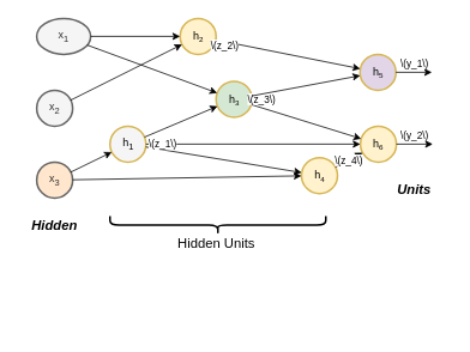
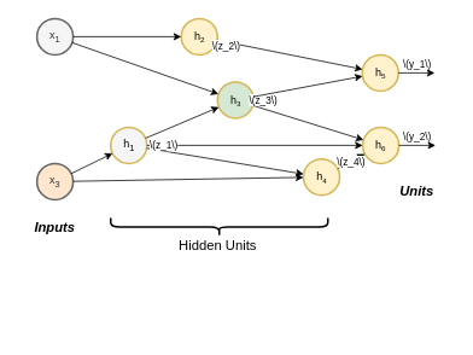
  <mxCell id="0" />
  <mxCell id="1" parent="0" />
  <mxCell id="2" value="h&lt;span style=&quot;font-size: 10px&quot;&gt;&lt;sub&gt;3&lt;/sub&gt;&lt;/span&gt;" style="ellipse;whiteSpace=wrap;html=1;aspect=fixed;fillColor=#d5e8d4;strokeColor=#d6b656;strokeWidth=2;" parent="1" vertex="1"><mxGeometry x="239.5" y="90" width="40" height="40" as="geometry" /></mxCell>
  <mxCell id="3" value="h&lt;span style=&quot;font-size: 10px&quot;&gt;&lt;sub&gt;4&lt;/sub&gt;&lt;/span&gt;" style="ellipse;whiteSpace=wrap;html=1;aspect=fixed;fillColor=#fff2cc;strokeColor=#d6b656;strokeWidth=2;" parent="1" vertex="1"><mxGeometry x="334.5" y="175" width="40" height="40" as="geometry" /></mxCell>
- <mxCell id="4" value="h&lt;span style=&quot;font-size: 10px&quot;&gt;&lt;sub&gt;5&lt;/sub&gt;&lt;/span&gt;" style="ellipse;whiteSpace=wrap;html=1;aspect=fixed;fillColor=#e1d5e7;strokeColor=#d6b656;strokeWidth=2;" parent="1" vertex="1"><mxGeometry x="399.5" y="60" width="40" height="40" as="geometry" /></mxCell>
+ <mxCell id="4" value="h&lt;span style=&quot;font-size: 10px&quot;&gt;&lt;sub&gt;5&lt;/sub&gt;&lt;/span&gt;" style="ellipse;whiteSpace=wrap;html=1;aspect=fixed;fillColor=#fff2cc;strokeColor=#d6b656;strokeWidth=2;" parent="1" vertex="1"><mxGeometry x="399.5" y="60" width="40" height="40" as="geometry" /></mxCell>
  <mxCell id="5" value="h&lt;sub&gt;1&lt;/sub&gt;" style="ellipse;whiteSpace=wrap;html=1;aspect=fixed;fillColor=#f5f5f5;strokeColor=#d6b656;strokeWidth=2;" parent="1" vertex="1"><mxGeometry x="121.5" y="140" width="40" height="40" as="geometry" /></mxCell>
  <mxCell id="6" value="h&lt;span style=&quot;font-size: 10px&quot;&gt;&lt;sub&gt;2&lt;/sub&gt;&lt;/span&gt;" style="ellipse;whiteSpace=wrap;html=1;aspect=fixed;fillColor=#fff2cc;strokeColor=#d6b656;strokeWidth=2;" parent="1" vertex="1"><mxGeometry x="199.5" y="20" width="40" height="40" as="geometry" /></mxCell>
  <mxCell id="7" value="h&lt;span style=&quot;font-size: 10px&quot;&gt;&lt;sub&gt;6&lt;/sub&gt;&lt;/span&gt;" style="ellipse;whiteSpace=wrap;html=1;aspect=fixed;fillColor=#fff2cc;strokeColor=#d6b656;strokeWidth=2;" parent="1" vertex="1"><mxGeometry x="400" y="140" width="40" height="40" as="geometry" /></mxCell>
- <mxCell id="8" value="x&lt;sub&gt;1&lt;/sub&gt;" style="ellipse;whiteSpace=wrap;html=1;aspect=fixed;fillColor=#f5f5f5;strokeColor=#666666;strokeWidth=2;fontColor=#333333;" parent="1" vertex="1"><mxGeometry x="40" y="20" width="60" height="40" as="geometry" /></mxCell>
- <mxCell id="9" value="x&lt;sub&gt;2&lt;/sub&gt;" style="ellipse;whiteSpace=wrap;html=1;aspect=fixed;fillColor=#f5f5f5;strokeColor=#666666;strokeWidth=2;fontColor=#333333;" parent="1" vertex="1"><mxGeometry x="40" y="100" width="40" height="40" as="geometry" /></mxCell>
+ <mxCell id="8" value="x&lt;sub&gt;1&lt;/sub&gt;" style="ellipse;whiteSpace=wrap;html=1;aspect=fixed;fillColor=#f5f5f5;strokeColor=#666666;strokeWidth=2;fontColor=#333333;" parent="1" vertex="1"><mxGeometry x="40" y="20" width="40" height="40" as="geometry" /></mxCell>
  <mxCell id="10" value="x&lt;sub&gt;3&lt;/sub&gt;" style="ellipse;whiteSpace=wrap;html=1;aspect=fixed;fillColor=#ffe6cc;strokeColor=#666666;strokeWidth=2;fontColor=#333333;" parent="1" vertex="1"><mxGeometry x="40" y="180" width="40" height="40" as="geometry" /></mxCell>
  <mxCell id="11" value="" style="endArrow=classic;html=1;targetPerimeterSpacing=0;" parent="1" source="8" target="2" edge="1"><mxGeometry width="50" height="50" relative="1" as="geometry"><mxPoint x="90" y="40" as="sourcePoint" /><mxPoint x="90" y="240" as="targetPoint" /></mxGeometry></mxCell>
  <mxCell id="12" value="" style="endArrow=classic;html=1;targetPerimeterSpacing=0;endSize=6;sourcePerimeterSpacing=0;" parent="1" source="10" target="5" edge="1"><mxGeometry width="50" height="50" relative="1" as="geometry"><mxPoint x="100" y="60" as="sourcePoint" /><mxPoint x="150" y="120" as="targetPoint" /></mxGeometry></mxCell>
  <mxCell id="13" value="" style="endArrow=classic;html=1;targetPerimeterSpacing=0;endSize=6;sourcePerimeterSpacing=0;" parent="1" source="8" target="6" edge="1"><mxGeometry width="50" height="50" relative="1" as="geometry"><mxPoint x="90" y="210" as="sourcePoint" /><mxPoint x="170.794" y="113.047" as="targetPoint" /></mxGeometry></mxCell>
  <mxCell id="14" value="" style="endArrow=classic;html=1;targetPerimeterSpacing=0;endSize=6;sourcePerimeterSpacing=0;" parent="1" source="10" target="3" edge="1"><mxGeometry width="50" height="50" relative="1" as="geometry"><mxPoint x="100" y="220" as="sourcePoint" /><mxPoint x="180.794" y="123.047" as="targetPoint" /></mxGeometry></mxCell>
- <mxCell id="15" value="" style="endArrow=classic;html=1;targetPerimeterSpacing=0;endSize=6;sourcePerimeterSpacing=0;" parent="1" source="9" target="6" edge="1"><mxGeometry width="50" height="50" relative="1" as="geometry"><mxPoint x="79" y="160" as="sourcePoint" /><mxPoint x="200.794" y="143.047" as="targetPoint" /></mxGeometry></mxCell>
  <mxCell id="16" value="" style="endArrow=classic;html=1;targetPerimeterSpacing=0;endSize=6;sourcePerimeterSpacing=0;" parent="1" source="5" target="2" edge="1"><mxGeometry x="0.379" y="-3" width="50" height="50" relative="1" as="geometry"><mxPoint x="130" y="250" as="sourcePoint" /><mxPoint x="210.794" y="153.047" as="targetPoint" /><mxPoint as="offset" /></mxGeometry></mxCell>
  <mxCell id="17" value="" style="endArrow=classic;html=1;targetPerimeterSpacing=0;endSize=6;sourcePerimeterSpacing=0;" parent="1" source="5" target="3" edge="1"><mxGeometry x="0.184" width="50" height="50" relative="1" as="geometry"><mxPoint x="230" y="100" as="sourcePoint" /><mxPoint x="220.794" y="163.047" as="targetPoint" /><mxPoint as="offset" /></mxGeometry></mxCell>
  <mxCell id="18" value="\(z_2\)" style="endArrow=classic;html=1;targetPerimeterSpacing=0;endSize=6;sourcePerimeterSpacing=0;" parent="1" source="6" target="4" edge="1"><mxGeometry x="-0.861" y="-4" width="50" height="50" relative="1" as="geometry"><mxPoint x="220" y="191" as="sourcePoint" /><mxPoint x="260.794" y="203.047" as="targetPoint" /><mxPoint as="offset" /></mxGeometry></mxCell>
  <mxCell id="19" value="\(z_3\)" style="endArrow=classic;html=1;targetPerimeterSpacing=0;endSize=6;sourcePerimeterSpacing=0;" parent="1" source="2" target="7" edge="1"><mxGeometry x="-0.865" y="9" width="50" height="50" relative="1" as="geometry"><mxPoint x="190" y="310" as="sourcePoint" /><mxPoint x="270.794" y="213.047" as="targetPoint" /><mxPoint as="offset" /></mxGeometry></mxCell>
  <mxCell id="20" value="\(z_4\)" style="endArrow=classic;html=1;targetPerimeterSpacing=0;endSize=6;sourcePerimeterSpacing=0;" parent="1" source="3" target="7" edge="1"><mxGeometry width="50" height="50" relative="1" as="geometry"><mxPoint x="200" y="320" as="sourcePoint" /><mxPoint x="280.794" y="223.047" as="targetPoint" /></mxGeometry></mxCell>
  <mxCell id="21" value="\(y_2\)" style="endArrow=classic;html=1;targetPerimeterSpacing=0;endSize=6;sourcePerimeterSpacing=0;" parent="1" source="7" edge="1"><mxGeometry x="-0.037" y="10" width="50" height="50" relative="1" as="geometry"><mxPoint x="450" y="140" as="sourcePoint" /><mxPoint x="480.5" y="160" as="targetPoint" /><mxPoint as="offset" /></mxGeometry></mxCell>
- <mxCell id="22" value="Hidden&lt;br&gt;" style="text;html=1;strokeColor=none;fillColor=none;align=center;verticalAlign=middle;whiteSpace=wrap;rounded=0;fontSize=15;fontStyle=3;fontColor=#000000;" parent="1" vertex="1"><mxGeometry x="20" y="240" width="80" height="20" as="geometry" /></mxCell>
+ <mxCell id="22" value="Inputs&lt;br&gt;" style="text;html=1;strokeColor=none;fillColor=none;align=center;verticalAlign=middle;whiteSpace=wrap;rounded=0;fontSize=15;fontStyle=3;fontColor=#000000;" parent="1" vertex="1"><mxGeometry x="20" y="240" width="80" height="20" as="geometry" /></mxCell>
  <mxCell id="23" value="Units" style="text;html=1;strokeColor=none;fillColor=none;align=center;verticalAlign=middle;whiteSpace=wrap;rounded=0;fontSize=15;fontStyle=3;fontColor=#000000;" parent="1" vertex="1"><mxGeometry x="419.5" y="200" width="80" height="20" as="geometry" /></mxCell>
  <mxCell id="24" value="" style="shape=curlyBracket;whiteSpace=wrap;html=1;rounded=1;strokeWidth=2;fontSize=15;fontColor=#000000;rotation=-90;horizontal=1;verticalAlign=middle;" parent="1" vertex="1"><mxGeometry x="231.5" y="130" width="20" height="240" as="geometry" /></mxCell>
  <mxCell id="25" value="Hidden Units" style="text;html=1;strokeColor=none;fillColor=none;align=center;verticalAlign=middle;whiteSpace=wrap;rounded=0;fontSize=15;fontColor=#000000;" parent="1" vertex="1"><mxGeometry x="159.5" y="260" width="160" height="20" as="geometry" /></mxCell>
  <mxCell id="26" value="\(y_1\)" style="endArrow=classic;html=1;targetPerimeterSpacing=0;endSize=6;sourcePerimeterSpacing=0;" parent="1" source="4" edge="1"><mxGeometry y="10" width="50" height="50" relative="1" as="geometry"><mxPoint x="450.5" y="170" as="sourcePoint" /><mxPoint x="479.5" y="80" as="targetPoint" /><mxPoint as="offset" /></mxGeometry></mxCell>
  <mxCell id="27" value="" style="endArrow=classic;html=1;targetPerimeterSpacing=0;endSize=6;sourcePerimeterSpacing=0;" parent="1" source="2" target="4" edge="1"><mxGeometry width="50" height="50" relative="1" as="geometry"><mxPoint x="329.5" y="130" as="sourcePoint" /><mxPoint x="402.146" y="158.858" as="targetPoint" /></mxGeometry></mxCell>
  <mxCell id="28" value="\(z_1\)" style="endArrow=classic;html=1;targetPerimeterSpacing=0;endSize=6;sourcePerimeterSpacing=0;" parent="1" source="5" target="7" edge="1"><mxGeometry x="-0.849" width="50" height="50" relative="1" as="geometry"><mxPoint x="249.5" y="170" as="sourcePoint" /><mxPoint x="321.646" y="198.858" as="targetPoint" /><mxPoint as="offset" /></mxGeometry></mxCell>
